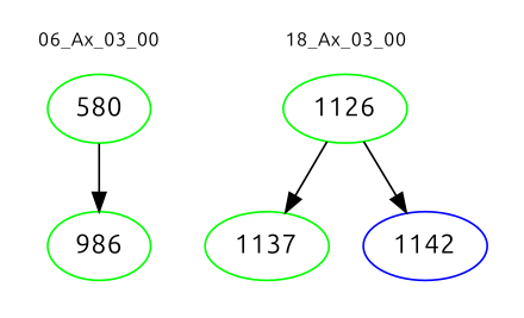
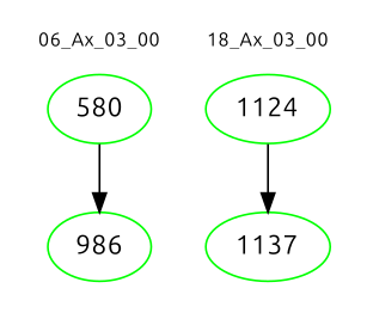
  digraph {
    fontname=Ubuntu
    node [color=green fontname=Ubuntu]
    edge [color=black fontname=Ubuntu]
    n1 [label=580]
    n2 [label=986]
-   n3 [label=1126]
+   n3 [label=1124]
    n4 [label=1137]
-   n5 [color=blue label=1142]
    subgraph cluster_1 {
      color=white
      fontsize=10
      label="06_Ax_03_00"
      n1
      n2
    }
    subgraph cluster_2 {
      color=white
      fontsize=10
      label="18_Ax_03_00"
      n3
      n4
-     n5
    }
    n1 -> n2
    n3 -> n4
-   n3 -> n5
  }
